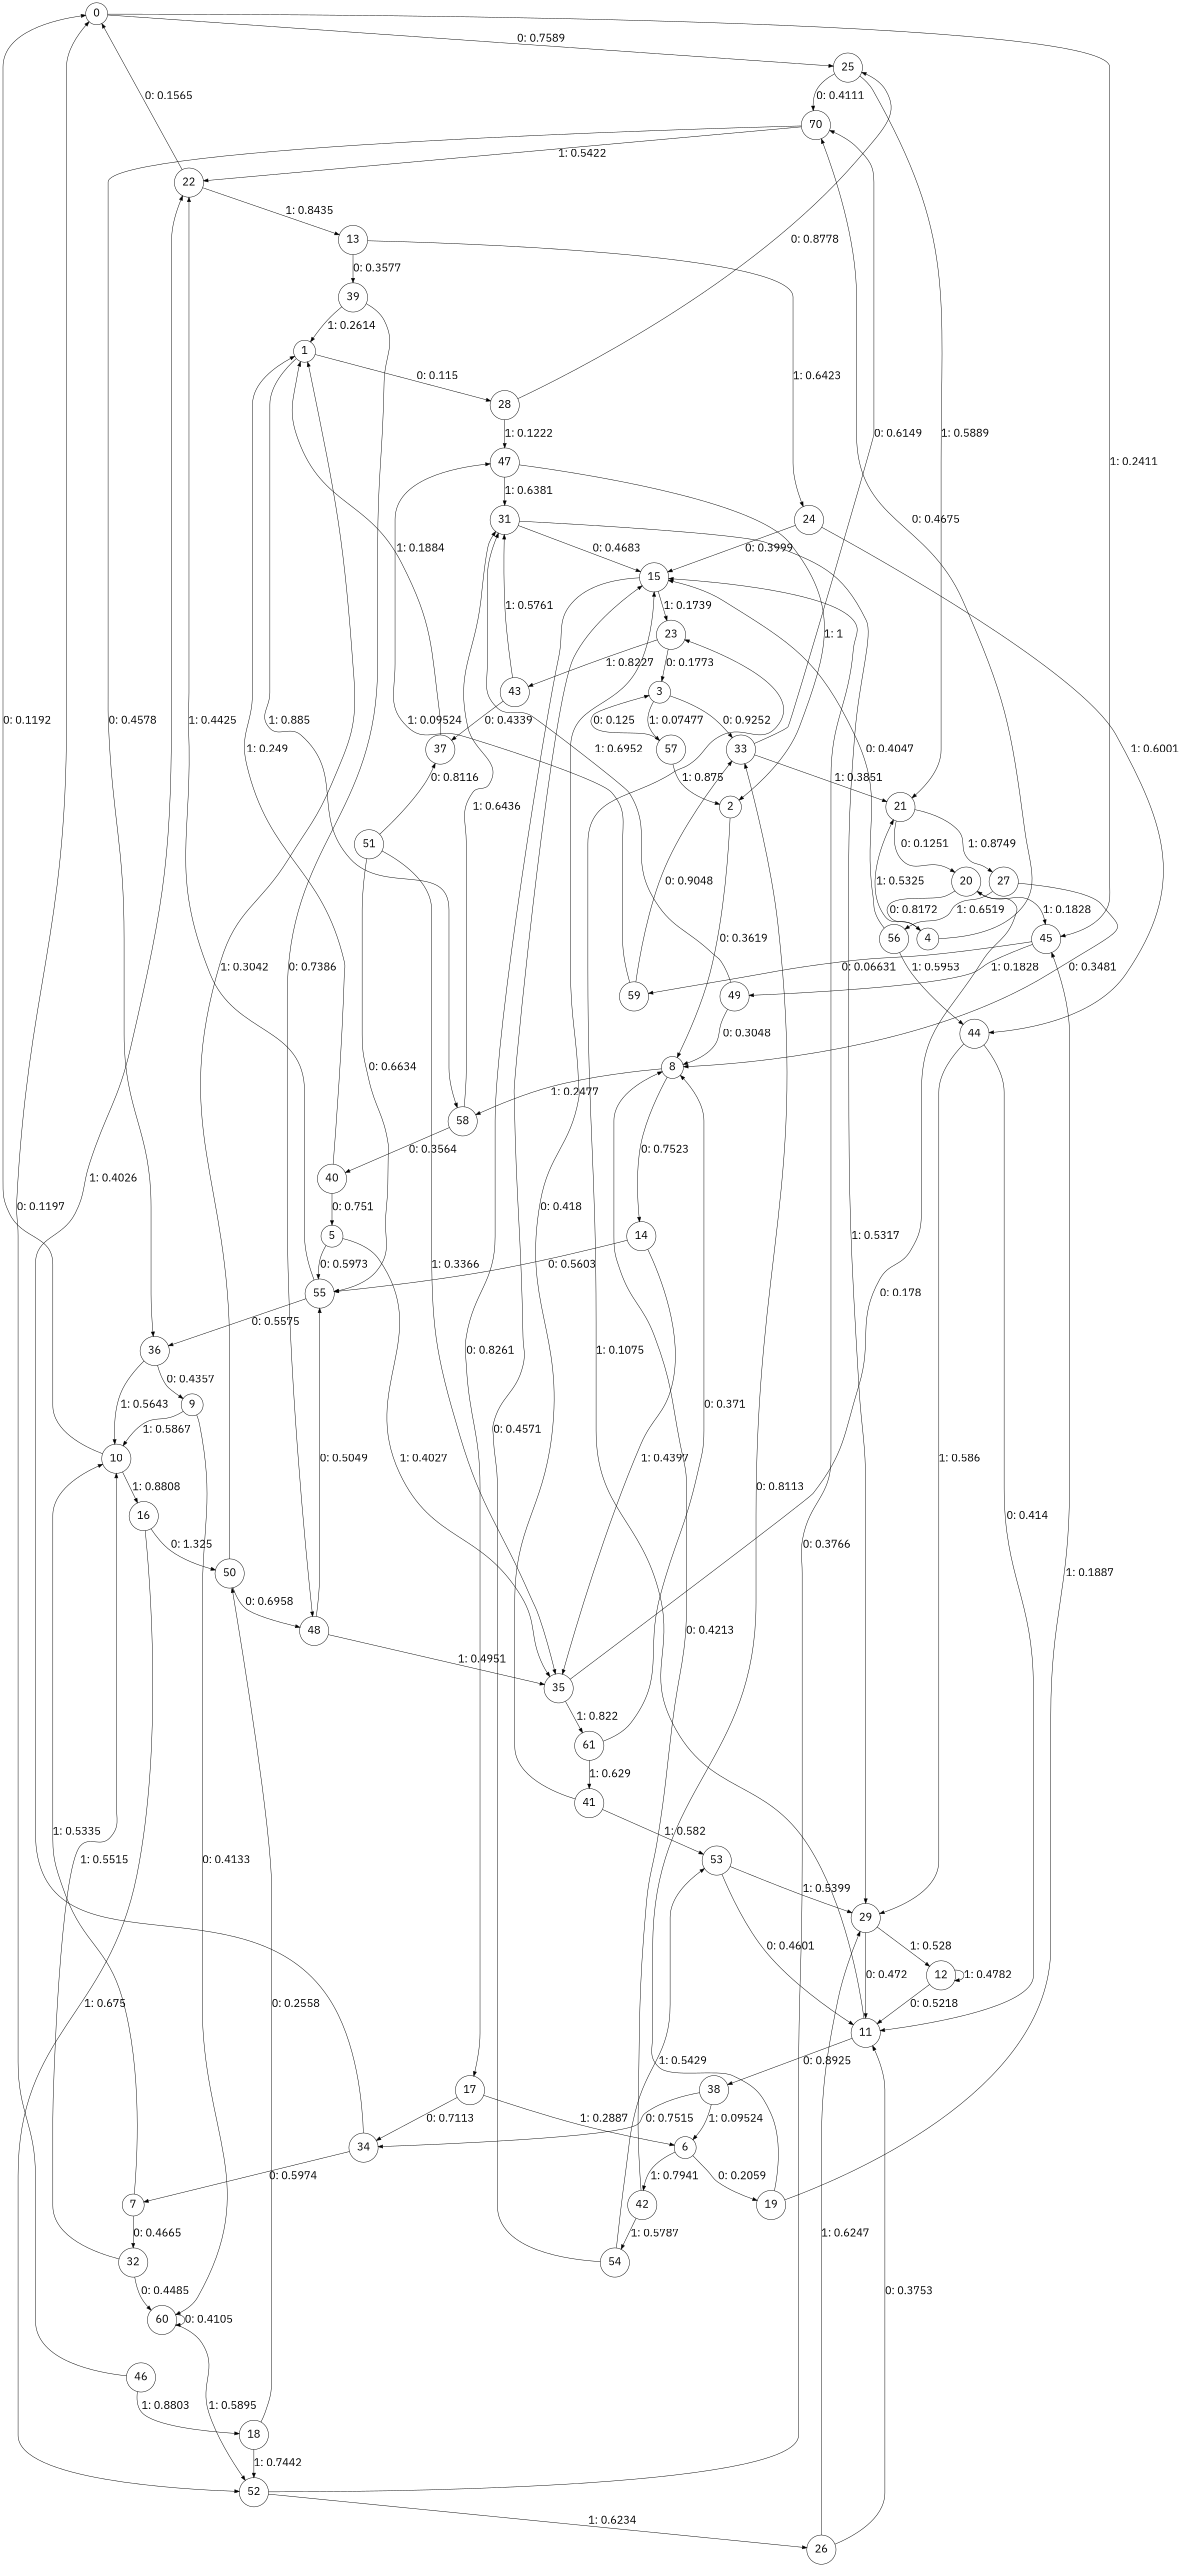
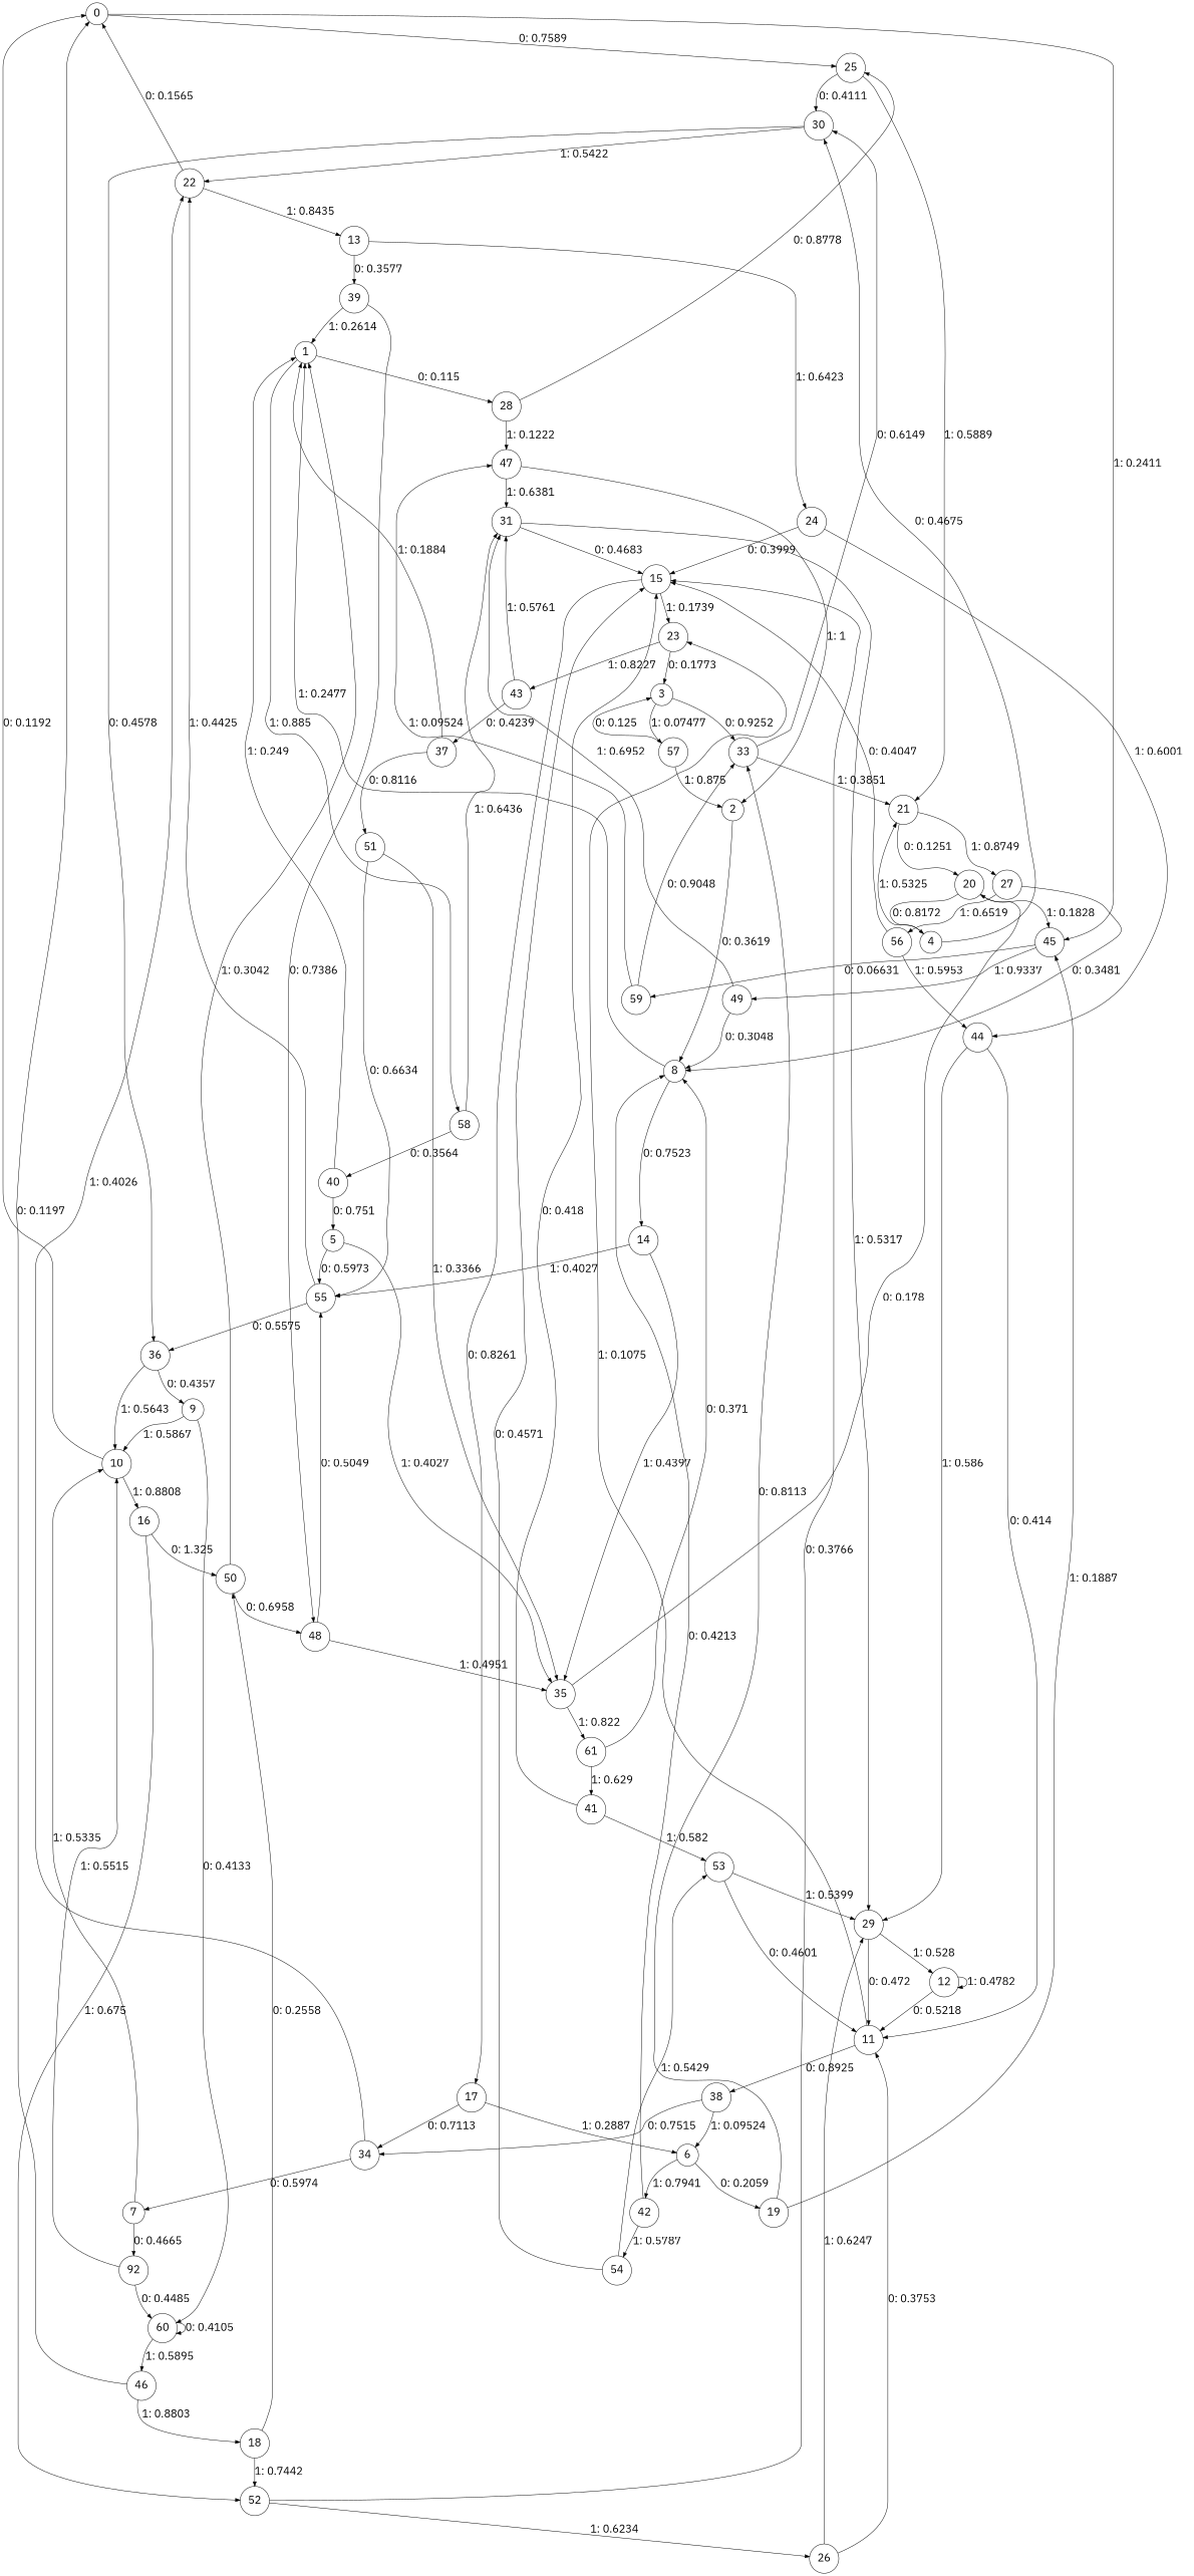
  digraph {
    fontname="IBM Plex Sans"
    node [fontname="IBM Plex Sans" fontsize=24 shape=circle]
    edge [fontname="IBM Plex Sans" fontsize=24]
    0
    25
    45
-   30 [label=70]
+   30
    21
    59
    49
    22
    36
    20
    27
    47
    33
    31
    8
    1
    28
    58
    40
    2
    15
    29
    5
    14
    55
    35
    23
    17
    11
    12
    3
    57
    4
    13
    10
    9
    56
    61
    41
    6
    19
    42
    54
    53
    7
-   32
+   32 [label=92]
    60
    16
    46
    50
    52
    18
    48
    26
    38
    34
    43
    37
    39
    24
    44
    51
    0 -> 25 [label="0: 0.7589   "]
    0 -> 45 [label="1: 0.2411   "]
    25 -> 30 [label="0: 0.4111   "]
    25 -> 21 [label="1: 0.5889   "]
    45 -> 59 [label="0: 0.06631  "]
-   45 -> 49 [label="1: 0.1828   "]
+   45 -> 49 [label="1: 0.9337   "]
    30 -> 22 [label="1: 0.5422   "]
    30 -> 36 [label="0: 0.4578   "]
    21 -> 20 [label="0: 0.1251   "]
    21 -> 27 [label="1: 0.8749   "]
    59 -> 47 [label="1: 0.09524  "]
    59 -> 33 [label="0: 0.9048   "]
    49 -> 31 [label="1: 0.6952   "]
    49 -> 8 [label="0: 0.3048   "]
    22 -> 0 [label="0: 0.1565   "]
    22 -> 13 [label="1: 0.8435   "]
    36 -> 10 [label="1: 0.5643   "]
    36 -> 9 [label="0: 0.4357   "]
    20 -> 45 [label="1: 0.1828   "]
    20 -> 4 [label="0: 0.8172   "]
    27 -> 8 [label="0: 0.3481   "]
    27 -> 56 [label="1: 0.6519   "]
    47 -> 31 [label="1: 0.6381   "]
    47 -> 2 [label="1: 1        "]
    33 -> 30 [label="0: 0.6149   "]
    33 -> 21 [label="1: 0.3851   "]
    31 -> 15 [label="0: 0.4683   "]
    31 -> 29 [label="1: 0.5317   "]
-   8 -> 58 [label="1: 0.2477   "]
+   8 -> 1 [label="1: 0.2477   "]
    8 -> 14 [label="0: 0.7523   "]
    1 -> 28 [label="0: 0.115    "]
    1 -> 58 [label="1: 0.885    "]
    28 -> 25 [label="0: 0.8778   "]
    28 -> 47 [label="1: 0.1222   "]
    58 -> 31 [label="1: 0.6436   "]
    58 -> 40 [label="0: 0.3564   "]
    40 -> 1 [label="1: 0.249    "]
    40 -> 5 [label="0: 0.751    "]
    2 -> 8 [label="0: 0.3619   "]
    15 -> 23 [label="1: 0.1739   "]
    15 -> 17 [label="0: 0.8261   "]
    29 -> 11 [label="0: 0.472    "]
    29 -> 12 [label="1: 0.528    "]
    5 -> 55 [label="0: 0.5973   "]
    5 -> 35 [label="1: 0.4027   "]
-   14 -> 55 [label="0: 0.5603   "]
+   14 -> 55 [label="1: 0.4027   "]
    14 -> 35 [label="1: 0.4397   "]
    55 -> 22 [label="1: 0.4425   "]
    55 -> 36 [label="0: 0.5575   "]
    35 -> 20 [label="0: 0.178    "]
    35 -> 61 [label="1: 0.822    "]
    23 -> 3 [label="0: 0.1773   "]
    23 -> 43 [label="1: 0.8227   "]
    17 -> 6 [label="1: 0.2887   "]
    17 -> 34 [label="0: 0.7113   "]
    11 -> 23 [label="1: 0.1075   "]
    11 -> 38 [label="0: 0.8925   "]
    12 -> 11 [label="0: 0.5218   "]
    12 -> 12 [label="1: 0.4782   "]
    3 -> 33 [label="0: 0.9252   "]
    3 -> 57 [label="1: 0.07477  "]
    57 -> 2 [label="1: 0.875    "]
    57 -> 3 [label="0: 0.125    "]
    4 -> 30 [label="0: 0.4675   "]
    4 -> 21 [label="1: 0.5325   "]
    13 -> 39 [label="0: 0.3577   "]
    13 -> 24 [label="1: 0.6423   "]
    10 -> 0 [label="0: 0.1192   "]
    10 -> 16 [label="1: 0.8808   "]
    9 -> 10 [label="1: 0.5867   "]
    9 -> 60 [label="0: 0.4133   "]
    56 -> 15 [label="0: 0.4047   "]
    56 -> 44 [label="1: 0.5953   "]
    61 -> 8 [label="0: 0.371    "]
    61 -> 41 [label="1: 0.629    "]
    41 -> 15 [label="0: 0.418    "]
    41 -> 53 [label="1: 0.582    "]
    6 -> 19 [label="0: 0.2059   "]
    6 -> 42 [label="1: 0.7941   "]
    19 -> 45 [label="1: 0.1887   "]
    19 -> 33 [label="0: 0.8113   "]
    42 -> 8 [label="0: 0.4213   "]
    42 -> 54 [label="1: 0.5787   "]
    54 -> 15 [label="0: 0.4571   "]
    54 -> 53 [label="1: 0.5429   "]
    53 -> 29 [label="1: 0.5399   "]
    53 -> 11 [label="0: 0.4601   "]
    7 -> 10 [label="1: 0.5335   "]
    7 -> 32 [label="0: 0.4665   "]
    32 -> 10 [label="1: 0.5515   "]
    32 -> 60 [label="0: 0.4485   "]
    60 -> 60 [label="0: 0.4105   "]
-   60 -> 52 [label="1: 0.5895   "]
+   60 -> 46 [label="1: 0.5895   "]
    16 -> 50 [label="0: 1.325    "]
    16 -> 52 [label="1: 0.675    "]
    46 -> 0 [label="0: 0.1197   "]
    46 -> 18 [label="1: 0.8803   "]
    50 -> 1 [label="1: 0.3042   "]
    50 -> 48 [label="0: 0.6958   "]
    52 -> 15 [label="0: 0.3766   "]
    52 -> 26 [label="1: 0.6234   "]
    18 -> 50 [label="0: 0.2558   "]
    18 -> 52 [label="1: 0.7442   "]
    48 -> 55 [label="0: 0.5049   "]
    48 -> 35 [label="1: 0.4951   "]
    26 -> 29 [label="1: 0.6247   "]
    26 -> 11 [label="0: 0.3753   "]
    38 -> 6 [label="1: 0.09524  "]
    38 -> 34 [label="0: 0.7515   "]
    34 -> 22 [label="1: 0.4026   "]
    34 -> 7 [label="0: 0.5974   "]
    43 -> 31 [label="1: 0.5761   "]
-   43 -> 37 [label="0: 0.4339   "]
+   43 -> 37 [label="0: 0.4239   "]
    37 -> 1 [label="1: 0.1884   "]
-   51 -> 37 [label="0: 0.8116   "]
+   37 -> 51 [label="0: 0.8116   "]
    39 -> 1 [label="1: 0.2614   "]
    39 -> 48 [label="0: 0.7386   "]
    24 -> 15 [label="0: 0.3999   "]
    24 -> 44 [label="1: 0.6001   "]
    44 -> 29 [label="1: 0.586    "]
    44 -> 11 [label="0: 0.414    "]
    51 -> 55 [label="0: 0.6634   "]
    51 -> 35 [label="1: 0.3366   "]
  }
